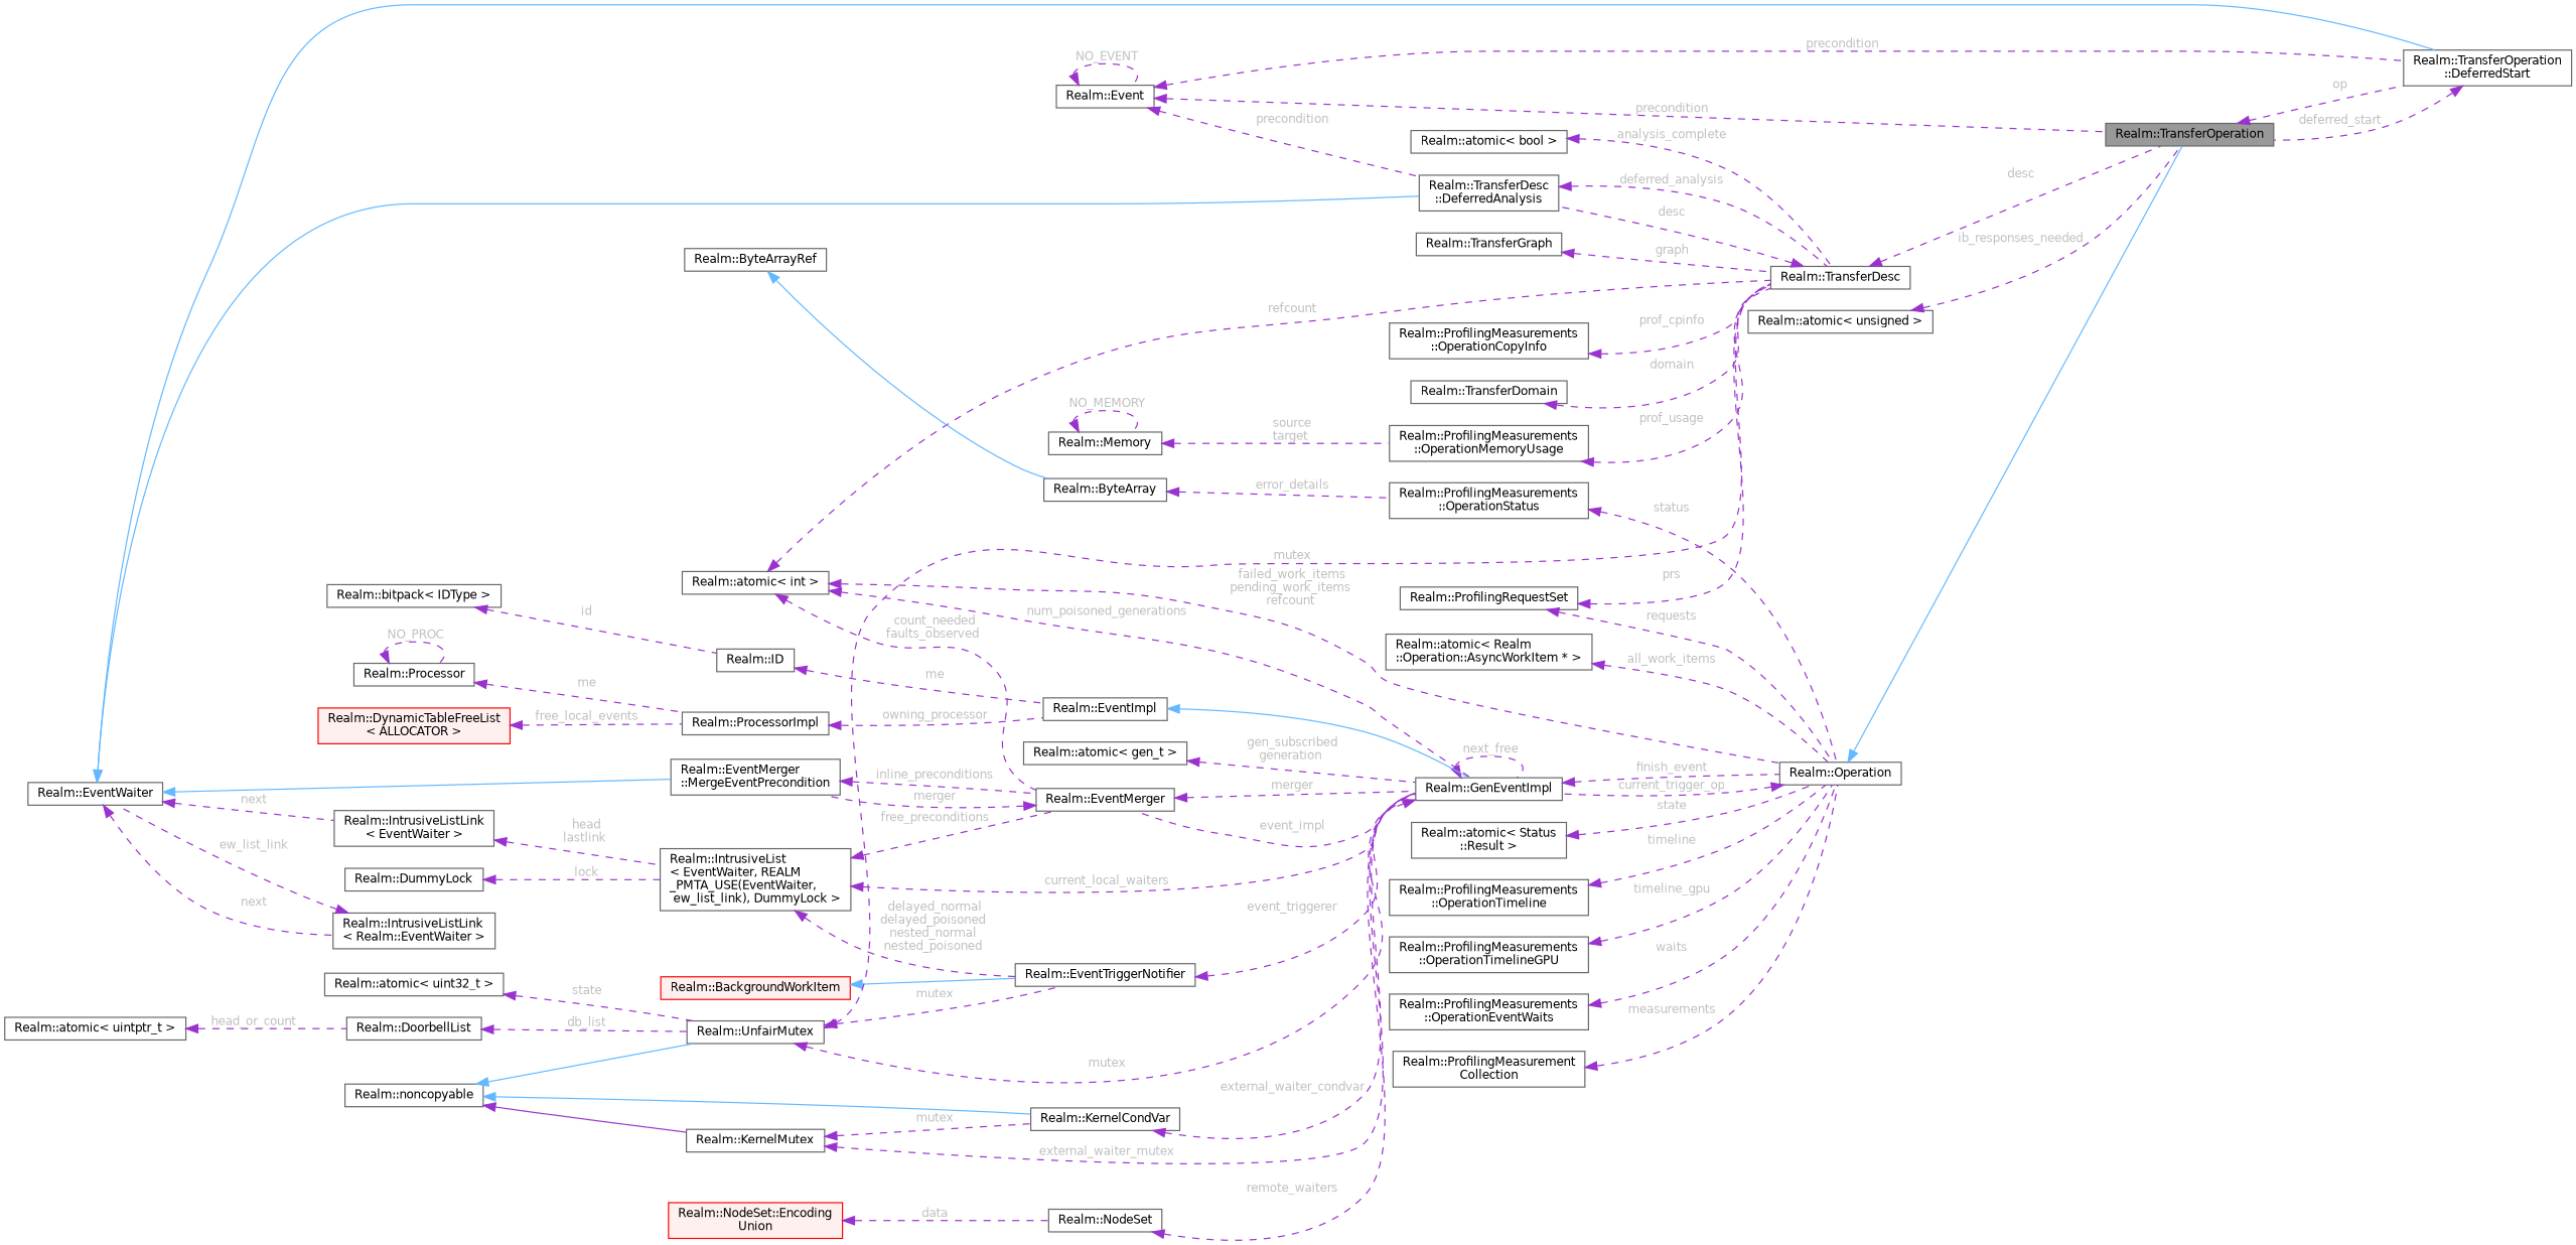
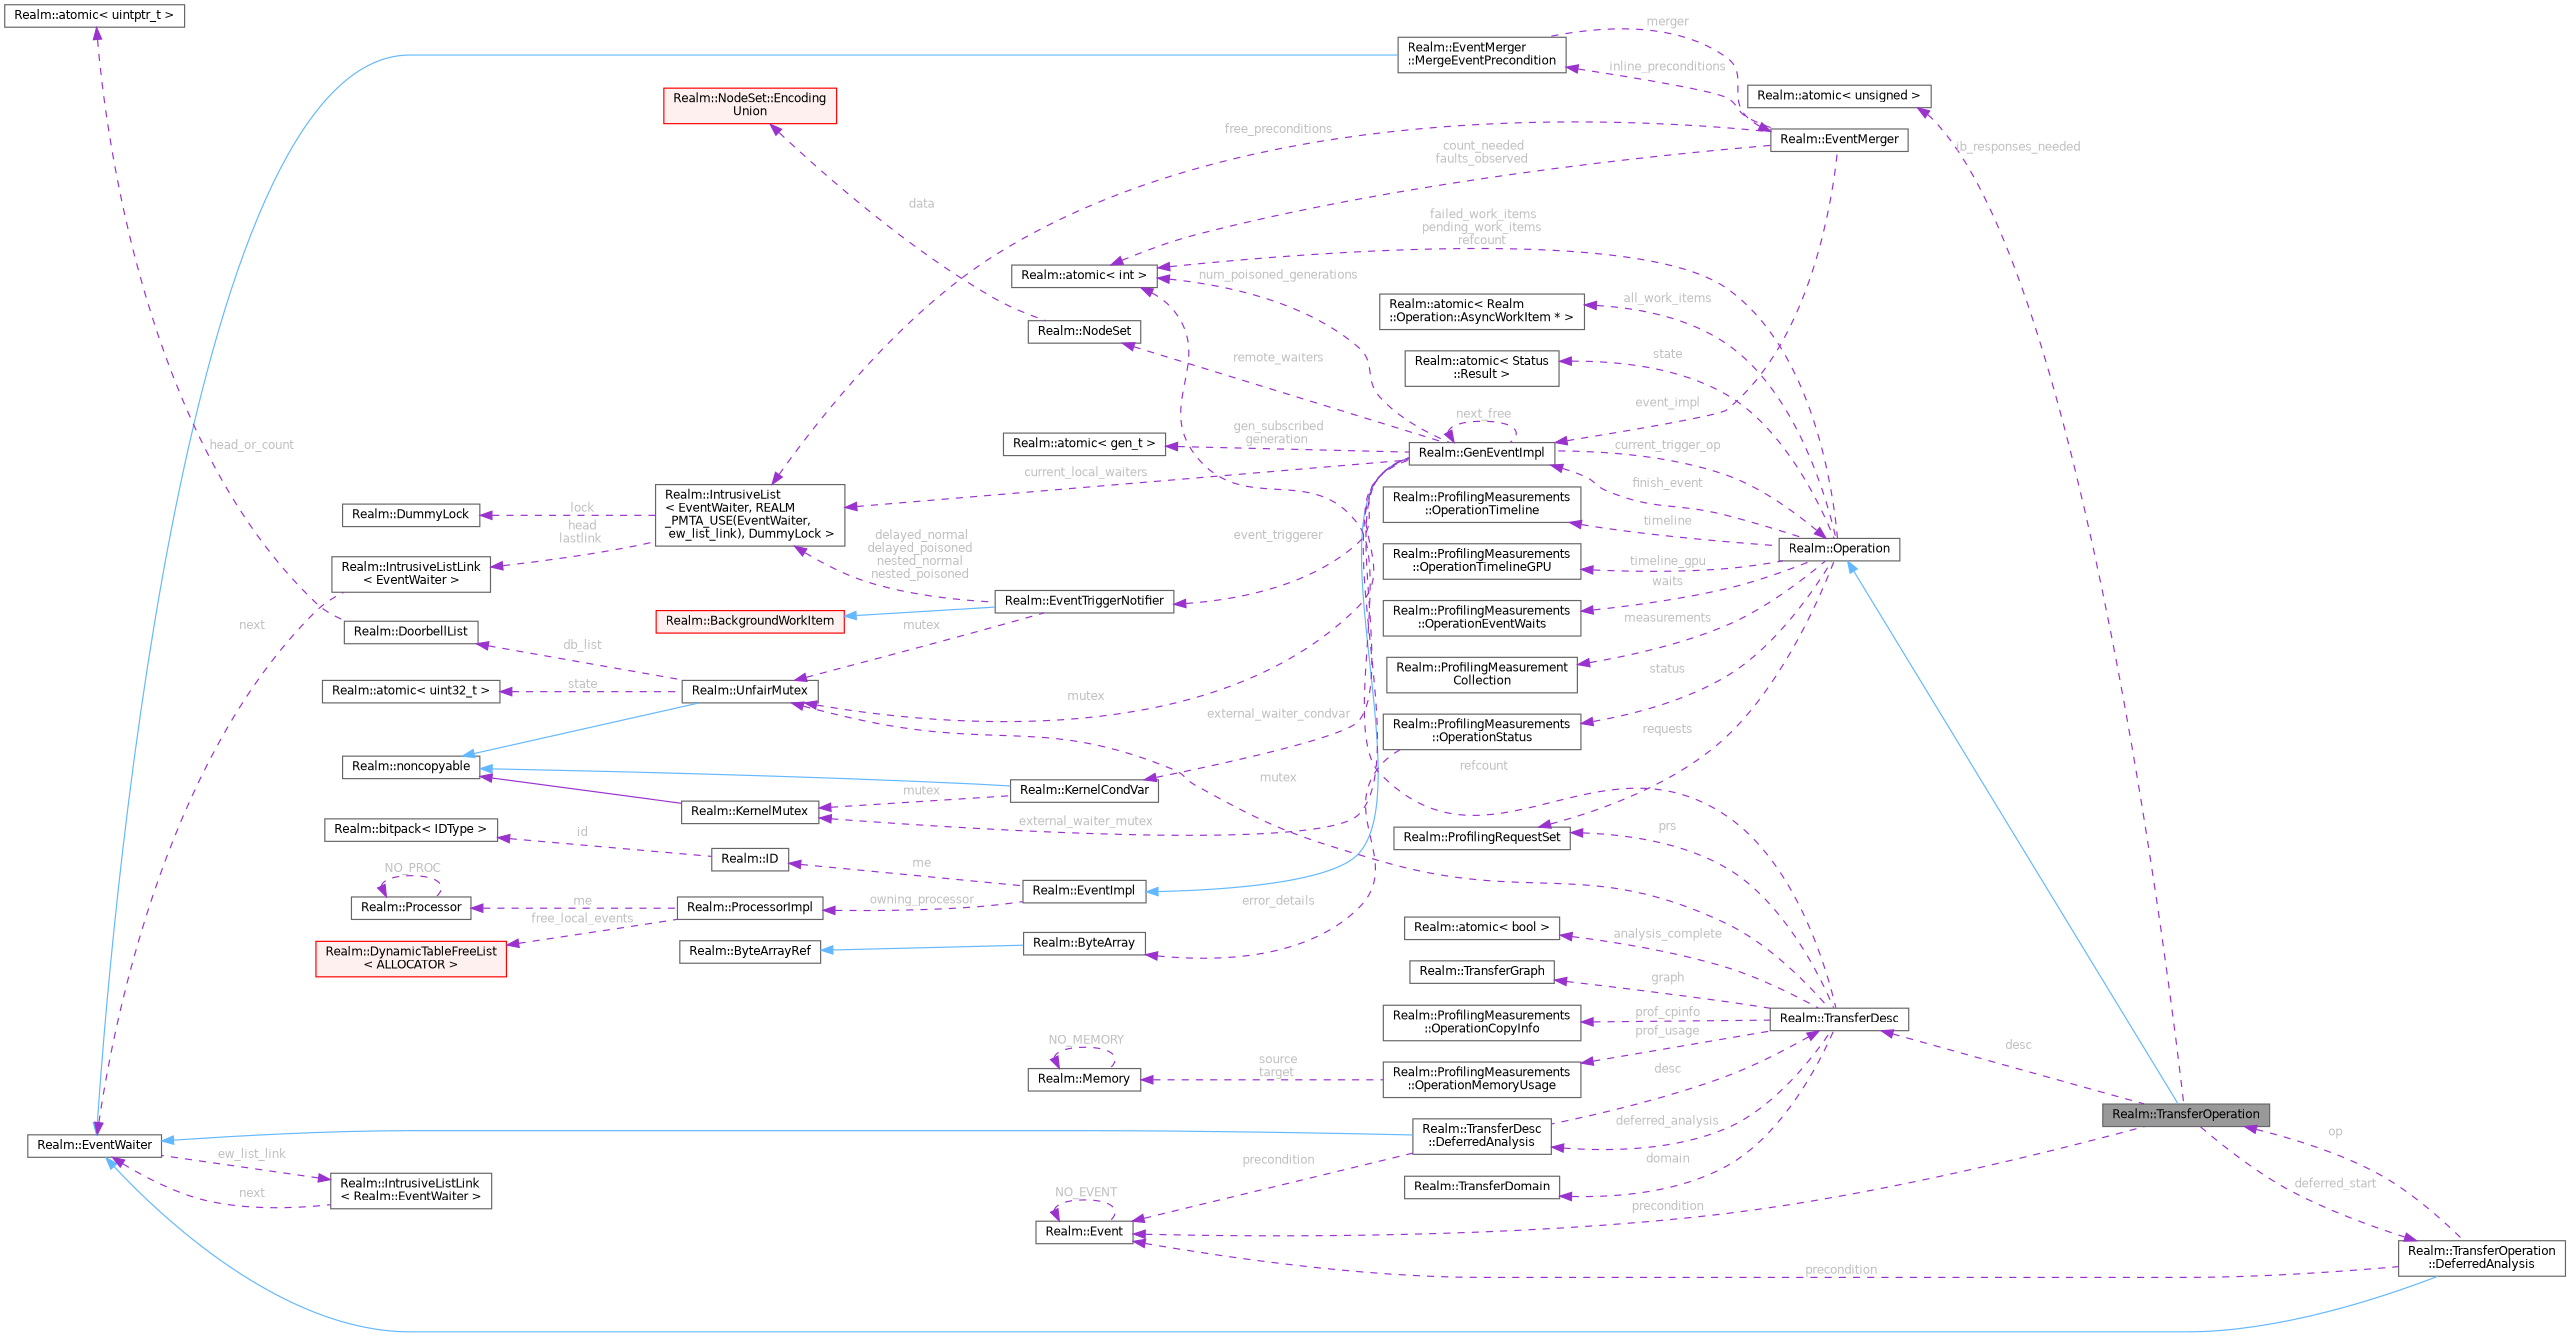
  digraph {
    rankdir=LR
    node [color=gray40 fillcolor=white fontname=Helvetica fontsize=10 shape=box style=filled]
    edge [color=darkorchid3 dir=back fontcolor=grey fontname=Helvetica fontsize=10 labelfontname=Helvetica labelfontsize=10 style=dashed]
    n1 [fillcolor=grey60 fontcolor=black height=0.2 label="Realm::TransferOperation" width=0.4]
-   n2 [height=0.2 label="Realm::TransferOperation\l::DeferredStart" width=0.4]
+   n2 [height=0.2 label="Realm::TransferOperation\l::DeferredAnalysis" width=0.4]
    n3 [height=0.2 label="Realm::Operation" width=0.4]
    n4 [height=0.2 label="Realm::GenEventImpl" width=0.4]
    n5 [height=0.2 label="Realm::EventMerger" width=0.4]
    n6 [height=0.2 label="Realm::EventMerger\l::MergeEventPrecondition" width=0.4]
    n7 [height=0.2 label="Realm::EventImpl" width=0.4]
    n8 [height=0.2 label="Realm::ID" width=0.4]
    n9 [height=0.2 label="Realm::bitpack\< IDType \>" width=0.4]
    n10 [height=0.2 label="Realm::ProcessorImpl" width=0.4]
    n11 [color=red fillcolor="#FFF0F0" height=0.2 label="Realm::DynamicTableFreeList\l\< ALLOCATOR \>" width=0.4]
    n12 [height=0.2 label="Realm::Processor" width=0.4]
    n13 [height=0.2 label="Realm::atomic\< gen_t \>" width=0.4]
    n14 [height=0.2 label="Realm::atomic\< int \>" width=0.4]
    n15 [height=0.2 label="Realm::TransferDesc" width=0.4]
    n16 [height=0.2 label="Realm::TransferDesc\l::DeferredAnalysis" width=0.4]
    n17 [height=0.2 label="Realm::EventWaiter" width=0.4]
    n18 [height=0.2 label="Realm::IntrusiveListLink\l\< Realm::EventWaiter \>" width=0.4]
    n19 [height=0.2 label="Realm::IntrusiveListLink\l\< EventWaiter \>" width=0.4]
    n20 [height=0.2 label="Realm::IntrusiveList\l\< EventWaiter, REALM\l_PMTA_USE(EventWaiter,\l ew_list_link), DummyLock \>" width=0.4]
    n21 [height=0.2 label="Realm::EventTriggerNotifier" width=0.4]
    n22 [height=0.2 label="Realm::DummyLock" width=0.4]
    n23 [color=red fillcolor="#FFF0F0" height=0.2 label="Realm::BackgroundWorkItem" width=0.4]
    n24 [height=0.2 label="Realm::UnfairMutex" width=0.4]
    n25 [height=0.2 label="Realm::noncopyable" width=0.4]
    n26 [height=0.2 label="Realm::KernelMutex" width=0.4]
    n27 [height=0.2 label="Realm::KernelCondVar" width=0.4]
    n28 [height=0.2 label="Realm::atomic\< uint32_t \>" width=0.4]
    n29 [height=0.2 label="Realm::DoorbellList" width=0.4]
    n30 [height=0.2 label="Realm::atomic\< uintptr_t \>" width=0.4]
    n31 [height=0.2 label="Realm::NodeSet" width=0.4]
    n32 [color=red fillcolor="#FFF0F0" height=0.2 label="Realm::NodeSet::Encoding\lUnion" width=0.4]
    n33 [height=0.2 label="Realm::atomic\< Status\l::Result \>" width=0.4]
    n34 [height=0.2 label="Realm::ProfilingMeasurements\l::OperationStatus" width=0.4]
    n35 [height=0.2 label="Realm::ByteArray" width=0.4]
    n36 [height=0.2 label="Realm::ByteArrayRef" width=0.4]
    n37 [height=0.2 label="Realm::ProfilingMeasurements\l::OperationTimeline" width=0.4]
    n38 [height=0.2 label="Realm::ProfilingMeasurements\l::OperationTimelineGPU" width=0.4]
    n39 [height=0.2 label="Realm::ProfilingMeasurements\l::OperationEventWaits" width=0.4]
    n40 [height=0.2 label="Realm::ProfilingRequestSet" width=0.4]
    n41 [height=0.2 label="Realm::ProfilingMeasurement\lCollection" width=0.4]
    n42 [height=0.2 label="Realm::atomic\< Realm\l::Operation::AsyncWorkItem * \>" width=0.4]
    n43 [height=0.2 label="Realm::Event" width=0.4]
    n44 [height=0.2 label="Realm::TransferDomain" width=0.4]
    n45 [height=0.2 label="Realm::atomic\< bool \>" width=0.4]
    n46 [height=0.2 label="Realm::TransferGraph" width=0.4]
    n47 [height=0.2 label="Realm::ProfilingMeasurements\l::OperationMemoryUsage" width=0.4]
    n48 [height=0.2 label="Realm::Memory" width=0.4]
    n49 [height=0.2 label="Realm::ProfilingMeasurements\l::OperationCopyInfo" width=0.4]
    n50 [height=0.2 label="Realm::atomic\< unsigned \>" width=0.4]
    n1 -> n2 [label=" op"]
    n2 -> n1 [label=" deferred_start"]
    n3 -> n1 [color=steelblue1 style=solid fontcolor=""]
    n3 -> n4 [label=" current_trigger_op"]
    n4 -> n3 [label=" finish_event"]
    n4 -> n4 [label=" next_free"]
    n4 -> n5 [label=" event_impl"]
-   n5 -> n4 [label=" merger"]
    n5 -> n6 [label=" merger"]
    n6 -> n5 [label=" inline_preconditions"]
    n7 -> n4 [color=steelblue1 style=solid fontcolor=""]
    n8 -> n7 [label=" me"]
    n9 -> n8 [label=" id"]
    n10 -> n7 [label=" owning_processor"]
    n11 -> n10 [label=" free_local_events"]
    n12 -> n10 [label=" me"]
    n12 -> n12 [label=" NO_PROC"]
    n13 -> n4 [label=" gen_subscribed\ngeneration"]
    n14 -> n3 [label=" failed_work_items\npending_work_items\nrefcount"]
    n14 -> n4 [label=" num_poisoned_generations"]
    n14 -> n5 [label=" count_needed\nfaults_observed"]
    n14 -> n15 [label=" refcount"]
    n15 -> n1 [label=" desc"]
    n15 -> n16 [label=" desc"]
    n16 -> n15 [label=" deferred_analysis"]
    n17 -> n2 [color=steelblue1 style=solid fontcolor=""]
    n17 -> n6 [color=steelblue1 style=solid fontcolor=""]
    n17 -> n16 [color=steelblue1 style=solid fontcolor=""]
    n17 -> n18 [label=" next"]
    n17 -> n19 [label=" next"]
    n18 -> n17 [label=" ew_list_link"]
    n19 -> n20 [label=" head\nlastlink"]
    n20 -> n4 [label=" current_local_waiters"]
    n20 -> n5 [label=" free_preconditions"]
    n20 -> n21 [label=" delayed_normal\ndelayed_poisoned\nnested_normal\nnested_poisoned"]
    n21 -> n4 [label=" event_triggerer"]
    n22 -> n20 [label=" lock"]
    n23 -> n21 [color=steelblue1 style=solid fontcolor=""]
    n24 -> n4 [label=" mutex"]
    n24 -> n15 [label=" mutex"]
    n24 -> n21 [label=" mutex"]
    n25 -> n24 [color=steelblue1 style=solid fontcolor=""]
    n25 -> n26 [style=solid fontcolor=""]
    n25 -> n27 [color=steelblue1 style=solid fontcolor=""]
    n26 -> n4 [label=" external_waiter_mutex"]
    n26 -> n27 [label=" mutex"]
    n27 -> n4 [label=" external_waiter_condvar"]
    n28 -> n24 [label=" state"]
    n29 -> n24 [label=" db_list"]
    n30 -> n29 [label=" head_or_count"]
    n31 -> n4 [label=" remote_waiters"]
    n32 -> n31 [label=" data"]
    n33 -> n3 [label=" state"]
    n34 -> n3 [label=" status"]
    n35 -> n34 [label=" error_details"]
    n36 -> n35 [color=steelblue1 style=solid fontcolor=""]
    n37 -> n3 [label=" timeline"]
    n38 -> n3 [label=" timeline_gpu"]
    n39 -> n3 [label=" waits"]
    n40 -> n3 [label=" requests"]
    n40 -> n15 [label=" prs"]
    n41 -> n3 [label=" measurements"]
    n42 -> n3 [label=" all_work_items"]
    n43 -> n1 [label=" precondition"]
    n43 -> n2 [label=" precondition"]
    n43 -> n16 [label=" precondition"]
    n43 -> n43 [label=" NO_EVENT"]
    n44 -> n15 [label=" domain"]
    n45 -> n15 [label=" analysis_complete"]
    n46 -> n15 [label=" graph"]
    n47 -> n15 [label=" prof_usage"]
    n48 -> n47 [label=" source\ntarget"]
    n48 -> n48 [label=" NO_MEMORY"]
    n49 -> n15 [label=" prof_cpinfo"]
    n50 -> n1 [label=" ib_responses_needed"]
  }
